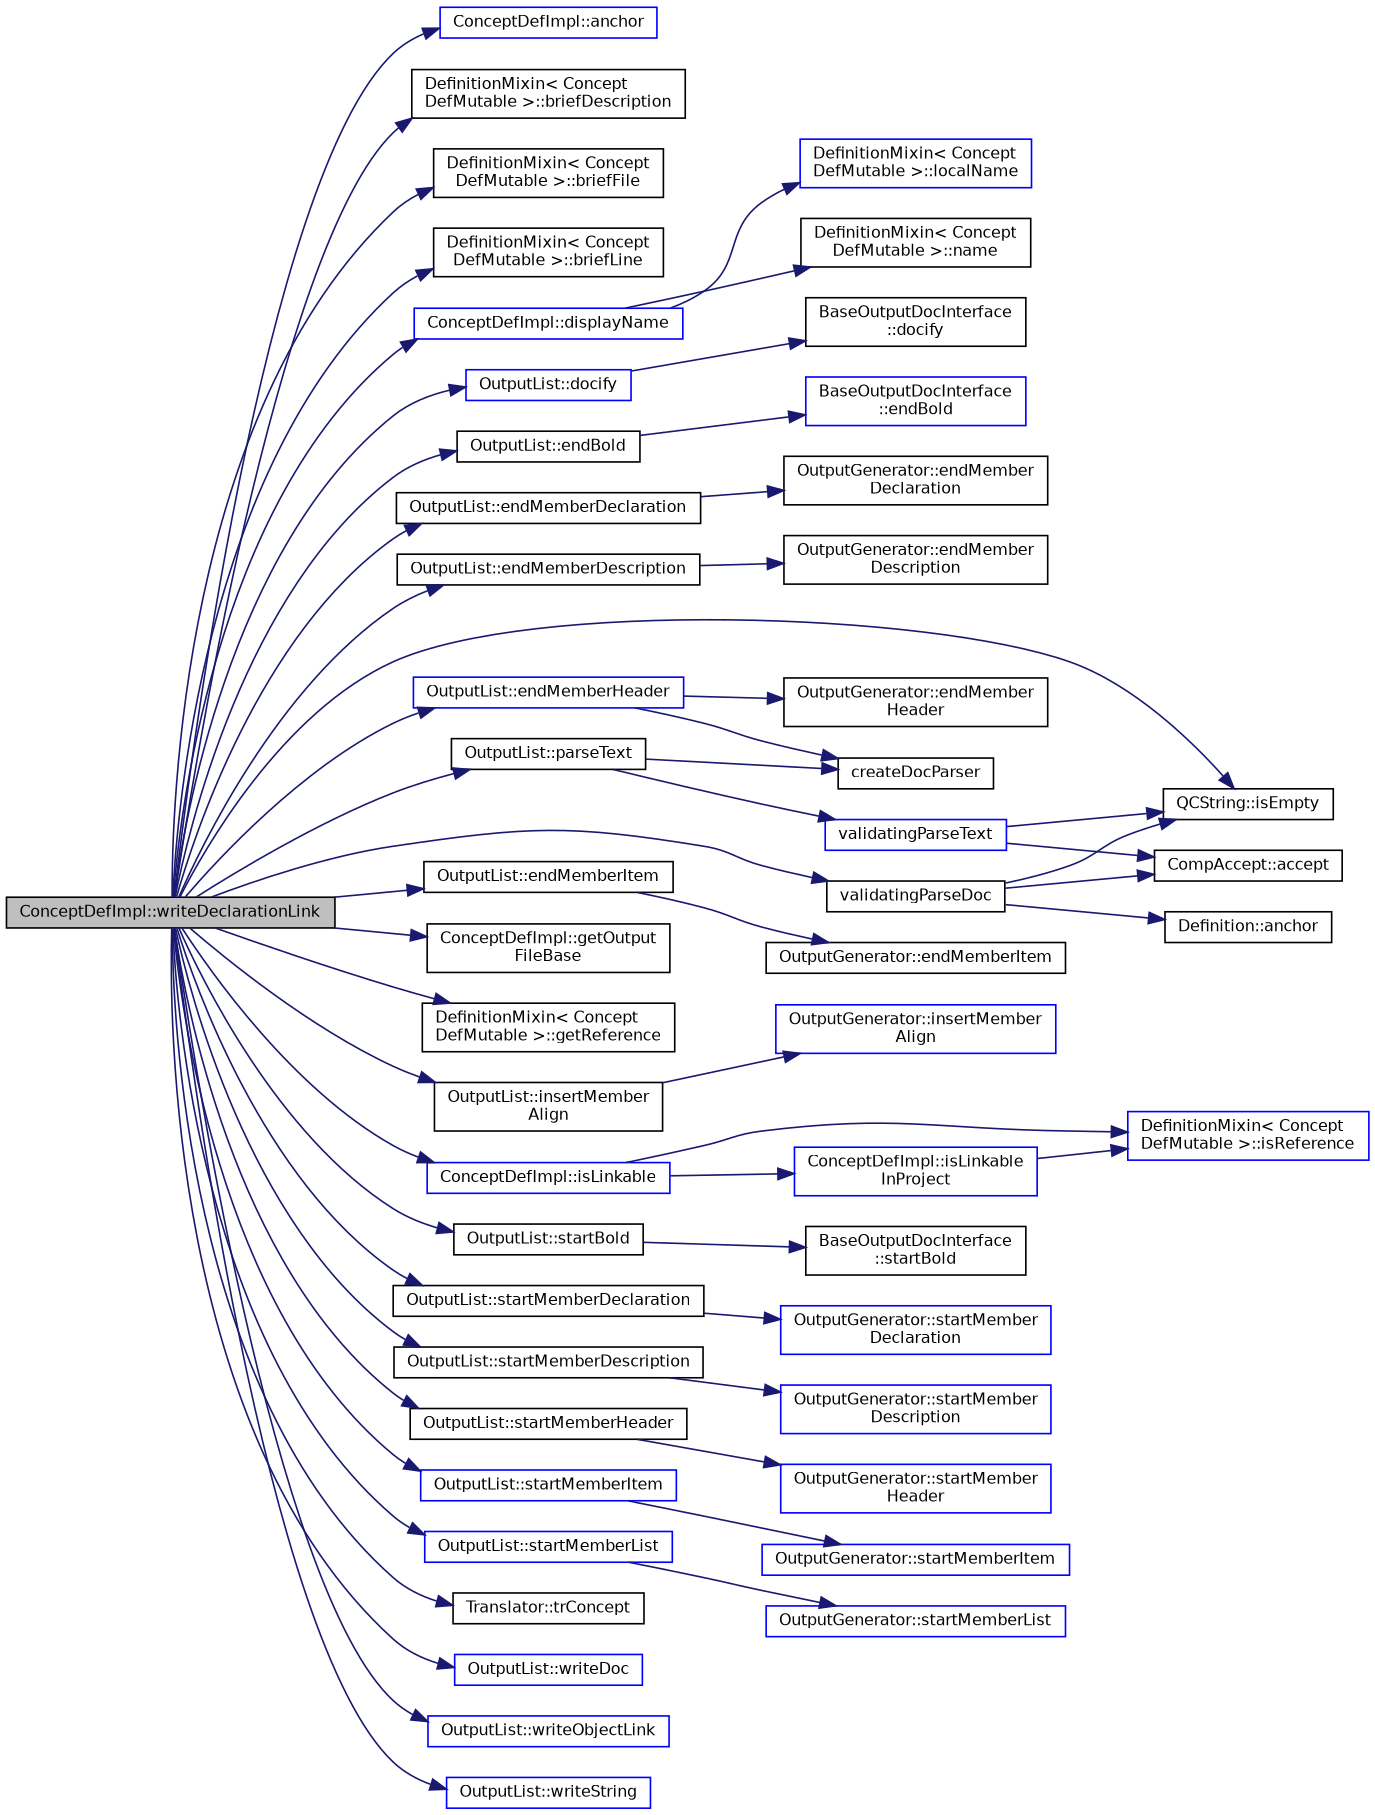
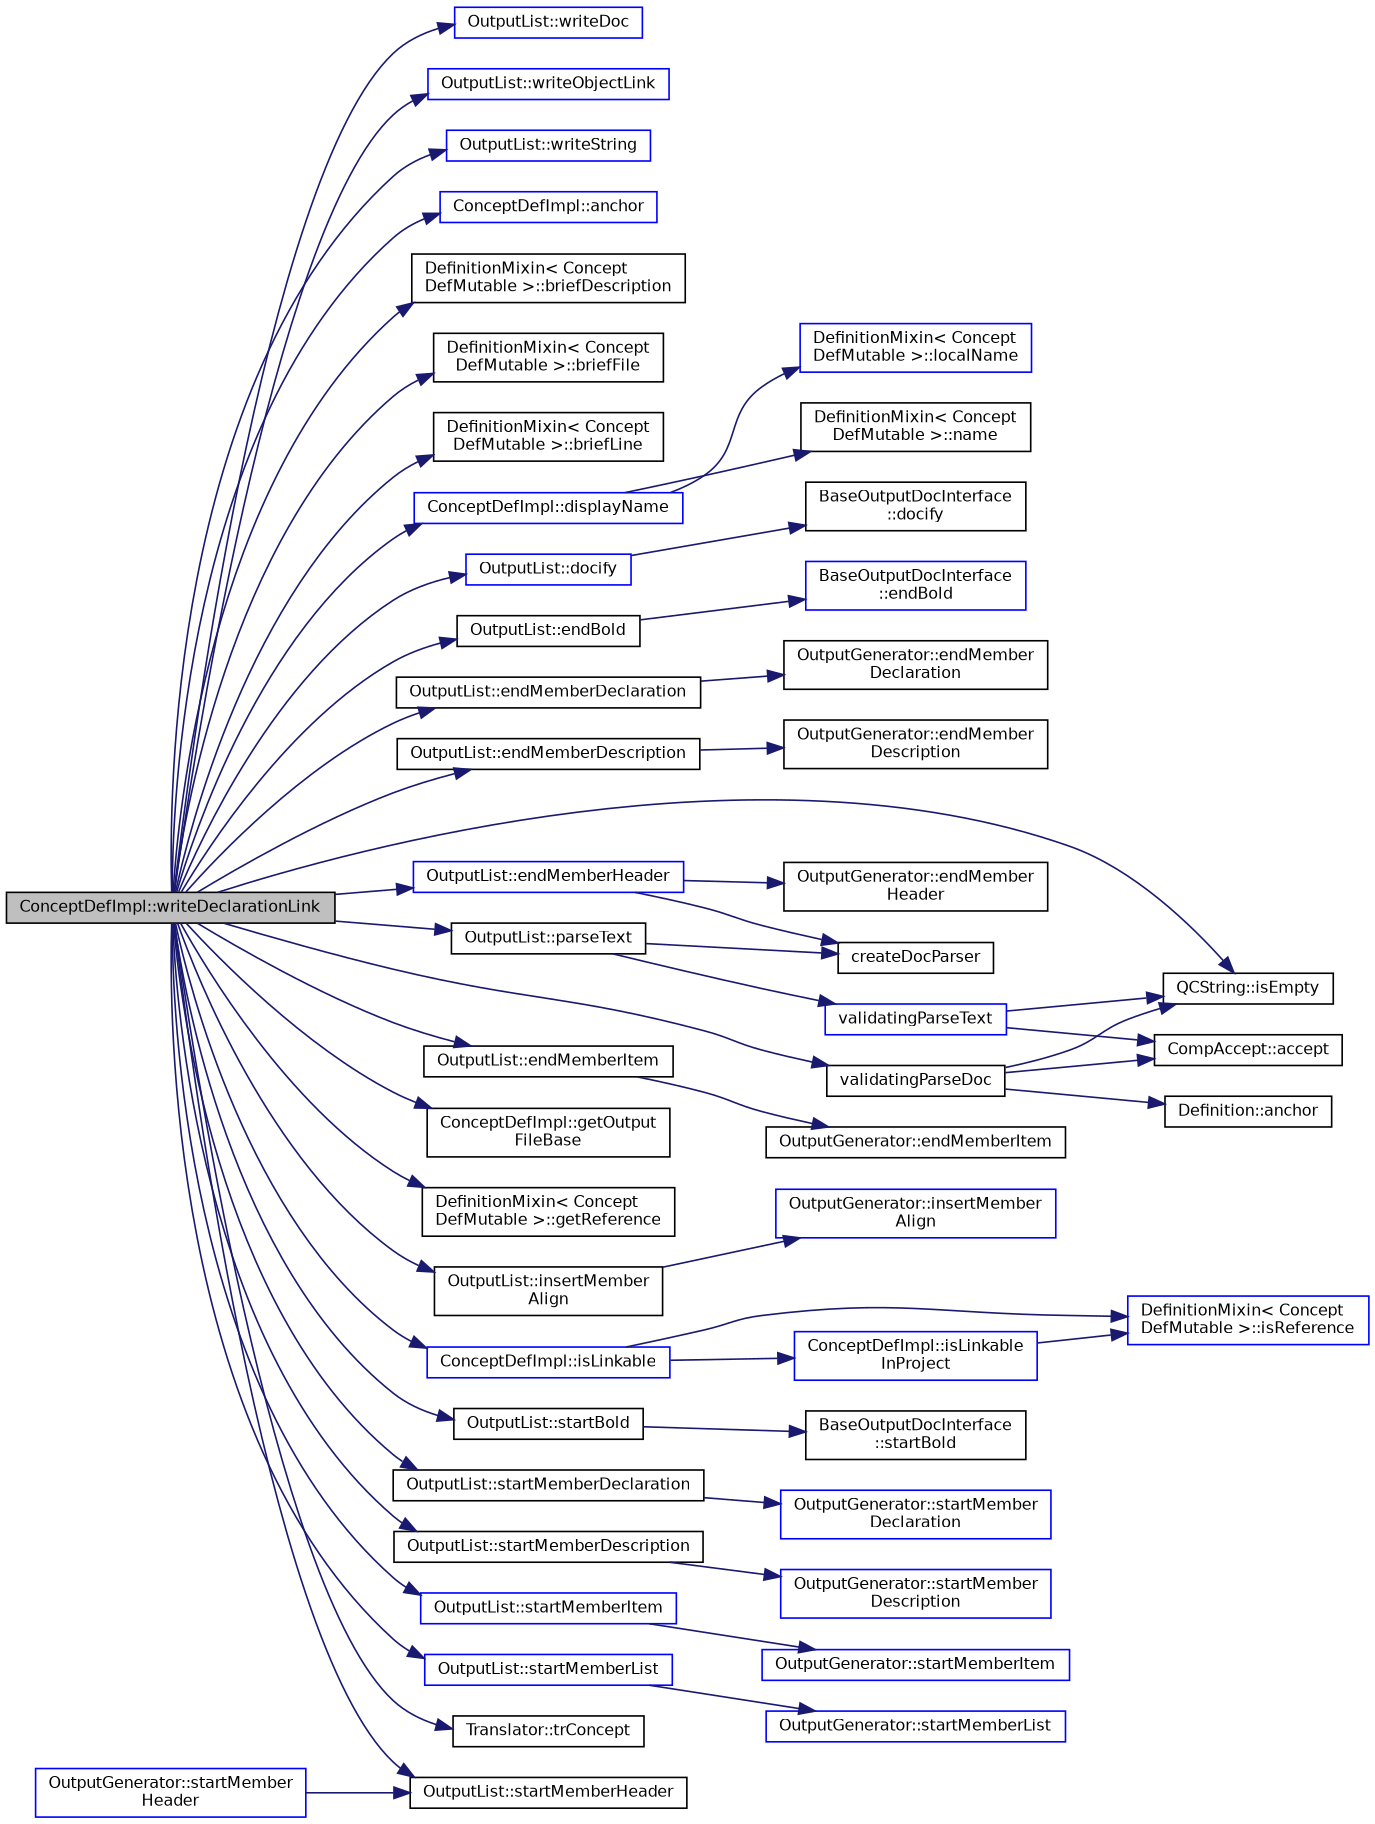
  digraph {
    rankdir=LR
    node [color=black fillcolor=white fontname=Helvetica fontsize=10 shape=record style=filled]
    edge [color=midnightblue fontname=Helvetica fontsize=10 labelfontname=Helvetica labelfontsize=10 style=solid]
    n1 [fillcolor=grey75 fontcolor=black height=0.2 label="ConceptDefImpl::writeDeclarationLink" width=0.4]
    n2 [color=blue height=0.2 label="ConceptDefImpl::anchor" width=0.4]
    n3 [height=0.2 label="DefinitionMixin\< Concept\lDefMutable \>::briefDescription" width=0.4]
    n4 [height=0.2 label="DefinitionMixin\< Concept\lDefMutable \>::briefFile" width=0.4]
    n5 [height=0.2 label="DefinitionMixin\< Concept\lDefMutable \>::briefLine" width=0.4]
    n6 [color=blue height=0.2 label="ConceptDefImpl::displayName" width=0.4]
    n7 [color=blue height=0.2 label="OutputList::docify" width=0.4]
    n8 [height=0.2 label="OutputList::endBold" width=0.4]
    n9 [height=0.2 label="OutputList::endMemberDeclaration" width=0.4]
    n10 [height=0.2 label="OutputList::endMemberDescription" width=0.4]
    n11 [color=blue height=0.2 label="OutputList::endMemberHeader" width=0.4]
    n12 [height=0.2 label="OutputList::endMemberItem" width=0.4]
    n13 [height=0.2 label="ConceptDefImpl::getOutput\lFileBase" width=0.4]
    n14 [height=0.2 label="DefinitionMixin\< Concept\lDefMutable \>::getReference" width=0.4]
    n15 [height=0.2 label="OutputList::insertMember\lAlign" width=0.4]
    n16 [height=0.2 label="QCString::isEmpty" width=0.4]
    n17 [color=blue height=0.2 label="ConceptDefImpl::isLinkable" width=0.4]
    n18 [height=0.2 label="OutputList::parseText" width=0.4]
    n19 [height=0.2 label="OutputList::startBold" width=0.4]
    n20 [height=0.2 label="OutputList::startMemberDeclaration" width=0.4]
    n21 [height=0.2 label="OutputList::startMemberDescription" width=0.4]
    n22 [height=0.2 label="OutputList::startMemberHeader" width=0.4]
    n23 [color=blue height=0.2 label="OutputList::startMemberItem" width=0.4]
    n24 [color=blue height=0.2 label="OutputList::startMemberList" width=0.4]
    n25 [height=0.2 label="Translator::trConcept" width=0.4]
    n26 [height=0.2 label=validatingParseDoc width=0.4]
    n27 [color=blue height=0.2 label="OutputList::writeDoc" width=0.4]
    n28 [color=blue height=0.2 label="OutputList::writeObjectLink" width=0.4]
    n29 [color=blue height=0.2 label="OutputList::writeString" width=0.4]
    n30 [height=0.2 label=createDocParser width=0.4]
    n31 [color=blue height=0.2 label="DefinitionMixin\< Concept\lDefMutable \>::localName" width=0.4]
    n32 [height=0.2 label="DefinitionMixin\< Concept\lDefMutable \>::name" width=0.4]
    n33 [height=0.2 label="BaseOutputDocInterface\l::docify" width=0.4]
    n34 [color=blue height=0.2 label="BaseOutputDocInterface\l::endBold" width=0.4]
    n35 [height=0.2 label="OutputGenerator::endMember\lDeclaration" width=0.4]
    n36 [height=0.2 label="OutputGenerator::endMember\lDescription" width=0.4]
    n37 [height=0.2 label="OutputGenerator::endMember\lHeader" width=0.4]
    n38 [height=0.2 label="OutputGenerator::endMemberItem" width=0.4]
    n39 [color=blue height=0.2 label="OutputGenerator::insertMember\lAlign" width=0.4]
    n40 [color=blue height=0.2 label="ConceptDefImpl::isLinkable\lInProject" width=0.4]
    n41 [color=blue height=0.2 label="DefinitionMixin\< Concept\lDefMutable \>::isReference" width=0.4]
    n42 [color=blue height=0.2 label=validatingParseText width=0.4]
    n43 [height=0.2 label="BaseOutputDocInterface\l::startBold" width=0.4]
    n44 [color=blue height=0.2 label="OutputGenerator::startMember\lDeclaration" width=0.4]
    n45 [color=blue height=0.2 label="OutputGenerator::startMember\lDescription" width=0.4]
    n46 [color=blue height=0.2 label="OutputGenerator::startMember\lHeader" width=0.4]
    n47 [color=blue height=0.2 label="OutputGenerator::startMemberItem" width=0.4]
    n48 [color=blue height=0.2 label="OutputGenerator::startMemberList" width=0.4]
    n49 [height=0.2 label="CompAccept::accept" width=0.4]
    n50 [height=0.2 label="Definition::anchor" width=0.4]
    n1 -> n2
    n1 -> n3
    n1 -> n4
    n1 -> n5
    n1 -> n6
    n1 -> n7
    n1 -> n8
    n1 -> n9
    n1 -> n10
    n1 -> n11
    n1 -> n12
    n1 -> n13
    n1 -> n14
    n1 -> n15
    n1 -> n16
    n1 -> n17
    n1 -> n18
    n1 -> n19
    n1 -> n20
    n1 -> n21
    n1 -> n22
    n1 -> n23
    n1 -> n24
    n1 -> n25
    n1 -> n26
    n1 -> n27
    n1 -> n28
    n1 -> n29
    n6 -> n31
    n6 -> n32
    n7 -> n33
    n8 -> n34
    n9 -> n35
    n10 -> n36
    n11 -> n30
    n11 -> n37
    n12 -> n38
    n15 -> n39
    n17 -> n40
    n17 -> n41
    n18 -> n30
    n18 -> n42
    n19 -> n43
    n20 -> n44
    n21 -> n45
-   n22 -> n46
+   n46 -> n22
    n23 -> n47
    n24 -> n48
    n26 -> n16
    n26 -> n49
    n26 -> n50
    n40 -> n41
    n42 -> n16
    n42 -> n49
  }
